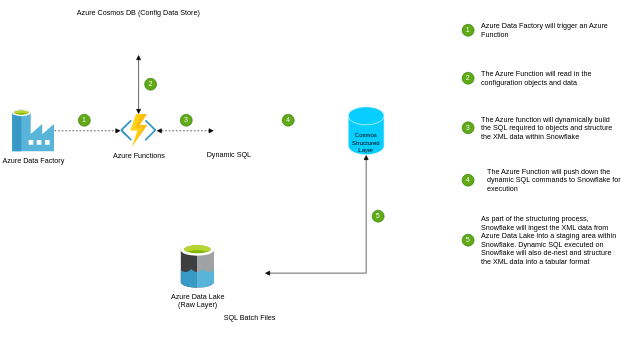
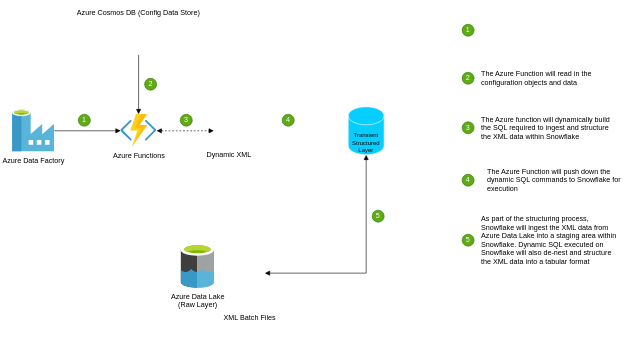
  <mxCell id="0" />
  <mxCell id="1" parent="0" />
  <mxCell id="2" style="edgeStyle=orthogonalEdgeStyle;rounded=0;orthogonalLoop=1;jettySize=auto;html=1;startArrow=block;startFill=1;endArrow=block;endFill=1;" parent="1" source="3" target="11" edge="1"><mxGeometry relative="1" as="geometry" /></mxCell>
  <mxCell id="3" value="" style="shape=image;html=1;verticalAlign=top;verticalLabelPosition=bottom;labelBackgroundColor=#ffffff;imageAspect=0;aspect=fixed;image=https://cdn1.iconfinder.com/data/icons/hawcons/32/699182-icon-102-document-file-xml-128.png;strokeColor=#FFFFFF;fillColor=#08CEFF;" parent="1" vertex="1"><mxGeometry x="391" y="430" width="50" height="50" as="geometry" /></mxCell>
- <mxCell id="4" style="edgeStyle=orthogonalEdgeStyle;rounded=0;orthogonalLoop=1;jettySize=auto;html=1;labelBackgroundColor=none;startArrow=none;startFill=0;endArrow=block;endFill=1;dashed=1;" parent="1" source="5" target="8" edge="1"><mxGeometry relative="1" as="geometry" /></mxCell>
+ <mxCell id="4" style="edgeStyle=orthogonalEdgeStyle;rounded=0;orthogonalLoop=1;jettySize=auto;html=1;labelBackgroundColor=none;startArrow=none;startFill=0;endArrow=block;endFill=1;" parent="1" source="5" target="8" edge="1"><mxGeometry relative="1" as="geometry" /></mxCell>
  <mxCell id="5" value="Azure Data Factory" style="aspect=fixed;html=1;points=[];align=center;image;fontSize=12;image=img/lib/mscae/Data_Factory.svg;" parent="1" vertex="1"><mxGeometry x="20" y="182.6" width="70" height="70" as="geometry" /></mxCell>
  <mxCell id="6" style="edgeStyle=orthogonalEdgeStyle;rounded=0;orthogonalLoop=1;jettySize=auto;html=1;startArrow=block;startFill=1;endArrow=block;endFill=1;dashed=1;" parent="1" source="8" target="9" edge="1"><mxGeometry relative="1" as="geometry" /></mxCell>
- <mxCell id="7" style="edgeStyle=orthogonalEdgeStyle;rounded=0;orthogonalLoop=1;jettySize=auto;html=1;labelBackgroundColor=none;startArrow=block;startFill=1;endArrow=block;endFill=1;fontSize=12;" parent="1" source="8" target="16" edge="1"><mxGeometry relative="1" as="geometry" /></mxCell>
+ <mxCell id="7" style="edgeStyle=orthogonalEdgeStyle;rounded=0;orthogonalLoop=1;jettySize=auto;html=1;labelBackgroundColor=none;startArrow=block;startFill=1;endArrow=none;endFill=1;fontSize=12;" parent="1" source="8" target="16" edge="1"><mxGeometry relative="1" as="geometry" /></mxCell>
  <mxCell id="8" value="Azure Functions" style="aspect=fixed;html=1;points=[];align=center;image;fontSize=12;image=img/lib/mscae/Functions.svg;" parent="1" vertex="1"><mxGeometry x="200.5" y="190" width="60" height="55.2" as="geometry" /></mxCell>
- <mxCell id="9" value="Dynamic SQL" style="shape=image;html=1;verticalAlign=top;verticalLabelPosition=bottom;labelBackgroundColor=#ffffff;imageAspect=0;aspect=fixed;image=https://cdn1.iconfinder.com/data/icons/hawcons/32/700048-icon-89-document-file-sql-128.png" parent="1" vertex="1"><mxGeometry x="356" y="192.6" width="50" height="50" as="geometry" /></mxCell>
+ <mxCell id="9" value="Dynamic XML" style="shape=image;html=1;verticalAlign=top;verticalLabelPosition=bottom;labelBackgroundColor=#ffffff;imageAspect=0;aspect=fixed;image=https://cdn1.iconfinder.com/data/icons/hawcons/32/700048-icon-89-document-file-sql-128.png" parent="1" vertex="1"><mxGeometry x="356" y="192.6" width="50" height="50" as="geometry" /></mxCell>
  <mxCell id="10" value="" style="shape=image;verticalLabelPosition=bottom;labelBackgroundColor=#ffffff;verticalAlign=top;aspect=fixed;imageAspect=0;image=https://cdn-images-1.medium.com/max/1600/1*VWxvb7hQdMZg_5VWjbQQmg.png;" parent="1" vertex="1"><mxGeometry x="490" y="80" width="240" height="137.54" as="geometry" /></mxCell>
- <mxCell id="11" value="Cosmos Structured&lt;br style=&quot;font-size: 10px;&quot;&gt;Layer" style="shape=cylinder2;whiteSpace=wrap;html=1;boundedLbl=1;backgroundOutline=1;size=15;fillColor=#08CEFF;strokeColor=#FFFFFF;fontSize=10;verticalAlign=bottom;" parent="1" vertex="1"><mxGeometry x="580" y="177.6" width="60" height="80" as="geometry" /></mxCell>
+ <mxCell id="11" value="Transient Structured&lt;br style=&quot;font-size: 10px;&quot;&gt;Layer" style="shape=cylinder2;whiteSpace=wrap;html=1;boundedLbl=1;backgroundOutline=1;size=15;fillColor=#08CEFF;strokeColor=#FFFFFF;fontSize=10;verticalAlign=bottom;" parent="1" vertex="1"><mxGeometry x="580" y="177.6" width="60" height="80" as="geometry" /></mxCell>
  <mxCell id="12" value="Azure Data Lake &lt;br&gt;(Raw Layer)" style="aspect=fixed;html=1;points=[];align=center;image;fontSize=12;image=img/lib/mscae/Data_Lake.svg;strokeColor=#FFFFFF;fillColor=#08CEFF;" parent="1" vertex="1"><mxGeometry x="301" y="406.32" width="56" height="73.68" as="geometry" /></mxCell>
  <mxCell id="13" value="" style="shape=image;html=1;verticalAlign=top;verticalLabelPosition=bottom;labelBackgroundColor=#ffffff;imageAspect=0;aspect=fixed;image=https://cdn1.iconfinder.com/data/icons/hawcons/32/699182-icon-102-document-file-xml-128.png;strokeColor=#FFFFFF;fillColor=#08CEFF;" parent="1" vertex="1"><mxGeometry x="371" y="390" width="50" height="50" as="geometry" /></mxCell>
  <mxCell id="14" value="" style="shape=image;html=1;verticalAlign=top;verticalLabelPosition=bottom;labelBackgroundColor=#ffffff;imageAspect=0;aspect=fixed;image=https://cdn1.iconfinder.com/data/icons/hawcons/32/699182-icon-102-document-file-xml-128.png;strokeColor=#FFFFFF;fillColor=#08CEFF;" parent="1" vertex="1"><mxGeometry x="411" y="470" width="50" height="50" as="geometry" /></mxCell>
- <mxCell id="15" value="SQL Batch Files" style="text;html=1;strokeColor=none;fillColor=none;align=center;verticalAlign=middle;whiteSpace=wrap;rounded=0;fontSize=12;" parent="1" vertex="1"><mxGeometry x="371" y="520" width="90" height="20" as="geometry" /></mxCell>
+ <mxCell id="15" value="XML Batch Files" style="text;html=1;strokeColor=none;fillColor=none;align=center;verticalAlign=middle;whiteSpace=wrap;rounded=0;fontSize=12;" parent="1" vertex="1"><mxGeometry x="371" y="520" width="90" height="20" as="geometry" /></mxCell>
  <mxCell id="16" value="Azure Cosmos DB (Config Data Store)" style="shape=image;verticalLabelPosition=top;labelBackgroundColor=#ffffff;verticalAlign=bottom;aspect=fixed;imageAspect=0;image=https://www.bobpusateri.com/wp-content/uploads/2018/09/CosmosDB-400.png;labelPosition=center;align=center;" parent="1" vertex="1"><mxGeometry x="200" y="30" width="61" height="61" as="geometry" /></mxCell>
  <mxCell id="17" value="1" style="ellipse;whiteSpace=wrap;html=1;aspect=fixed;fillColor=#60a917;strokeColor=#2D7600;fontColor=#ffffff;" parent="1" vertex="1"><mxGeometry x="130" y="190" width="20" height="20" as="geometry" /></mxCell>
  <mxCell id="18" value="2" style="ellipse;whiteSpace=wrap;html=1;aspect=fixed;fillColor=#60a917;strokeColor=#2D7600;fontColor=#ffffff;" parent="1" vertex="1"><mxGeometry x="240.5" y="130" width="20" height="20" as="geometry" /></mxCell>
  <mxCell id="19" value="3" style="ellipse;whiteSpace=wrap;html=1;aspect=fixed;fillColor=#60a917;strokeColor=#2D7600;fontColor=#ffffff;" parent="1" vertex="1"><mxGeometry x="300" y="190" width="20" height="20" as="geometry" /></mxCell>
  <mxCell id="20" value="4" style="ellipse;whiteSpace=wrap;html=1;aspect=fixed;fillColor=#60a917;strokeColor=#2D7600;fontColor=#ffffff;" parent="1" vertex="1"><mxGeometry x="470" y="190" width="20" height="20" as="geometry" /></mxCell>
  <mxCell id="21" value="5" style="ellipse;whiteSpace=wrap;html=1;aspect=fixed;fillColor=#60a917;strokeColor=#2D7600;fontColor=#ffffff;" parent="1" vertex="1"><mxGeometry x="620" y="350" width="20" height="20" as="geometry" /></mxCell>
  <mxCell id="22" value="1" style="ellipse;whiteSpace=wrap;html=1;aspect=fixed;fillColor=#60a917;strokeColor=#2D7600;fontColor=#ffffff;" parent="1" vertex="1"><mxGeometry x="770" y="40" width="20" height="20" as="geometry" /></mxCell>
- <mxCell id="23" value="Azure Data Factory will trigger an Azure Function" style="text;html=1;strokeColor=none;fillColor=none;align=left;verticalAlign=middle;whiteSpace=wrap;rounded=0;" parent="1" vertex="1"><mxGeometry x="800" y="20" width="230" height="60" as="geometry" /></mxCell>
  <mxCell id="24" value="2" style="ellipse;whiteSpace=wrap;html=1;aspect=fixed;fillColor=#60a917;strokeColor=#2D7600;fontColor=#ffffff;" parent="1" vertex="1"><mxGeometry x="770" y="120" width="20" height="20" as="geometry" /></mxCell>
  <mxCell id="25" value="The Azure Function will read in the configuration objects and data" style="text;html=1;strokeColor=none;fillColor=none;align=left;verticalAlign=middle;whiteSpace=wrap;rounded=0;" parent="1" vertex="1"><mxGeometry x="800" width="230" height="60" as="geometry" y="100" /></mxCell>
  <mxCell id="26" value="3" style="ellipse;whiteSpace=wrap;html=1;aspect=fixed;fillColor=#60a917;strokeColor=#2D7600;fontColor=#ffffff;" parent="1" vertex="1"><mxGeometry x="770" y="202.6" width="20" height="20" as="geometry" /></mxCell>
- <mxCell id="27" value="The Azure function will dynamically build the SQL required to objects and structure the XML data within Snowflake" style="text;html=1;strokeColor=none;fillColor=none;align=left;verticalAlign=middle;whiteSpace=wrap;rounded=0;" parent="1" vertex="1"><mxGeometry x="800" y="182.6" width="230" height="60" as="geometry" /></mxCell>
+ <mxCell id="27" value="The Azure function will dynamically build the SQL required to ingest and structure the XML data within Snowflake" style="text;html=1;strokeColor=none;fillColor=none;align=left;verticalAlign=middle;whiteSpace=wrap;rounded=0;" parent="1" vertex="1"><mxGeometry x="800" y="182.6" width="230" height="60" as="geometry" /></mxCell>
  <mxCell id="28" value="4" style="ellipse;whiteSpace=wrap;html=1;aspect=fixed;fillColor=#60a917;strokeColor=#2D7600;fontColor=#ffffff;" parent="1" vertex="1"><mxGeometry x="770" y="290" width="20" height="20" as="geometry" /></mxCell>
  <mxCell id="29" value="The Azure Function will push down the dynamic SQL commands to Snowflake for execution" style="text;html=1;strokeColor=none;fillColor=none;align=left;verticalAlign=middle;whiteSpace=wrap;rounded=0;" parent="1" vertex="1"><mxGeometry x="810" y="270" width="230" height="60" as="geometry" /></mxCell>
  <mxCell id="30" value="5" style="ellipse;whiteSpace=wrap;html=1;aspect=fixed;fillColor=#60a917;strokeColor=#2D7600;fontColor=#ffffff;" parent="1" vertex="1"><mxGeometry x="770" y="390" width="20" height="20" as="geometry" /></mxCell>
  <mxCell id="31" value="As part of the structuring process, Snowflake will ingest the XML data from Azure Data Lake into a staging area within Snowflake. Dynamic SQL executed on Snowflake will also de-nest and structure the XML data into a tabular format" style="text;html=1;strokeColor=none;fillColor=none;align=left;verticalAlign=middle;whiteSpace=wrap;rounded=0;" parent="1" vertex="1"><mxGeometry x="800" y="370" width="230" height="60" as="geometry" /></mxCell>
